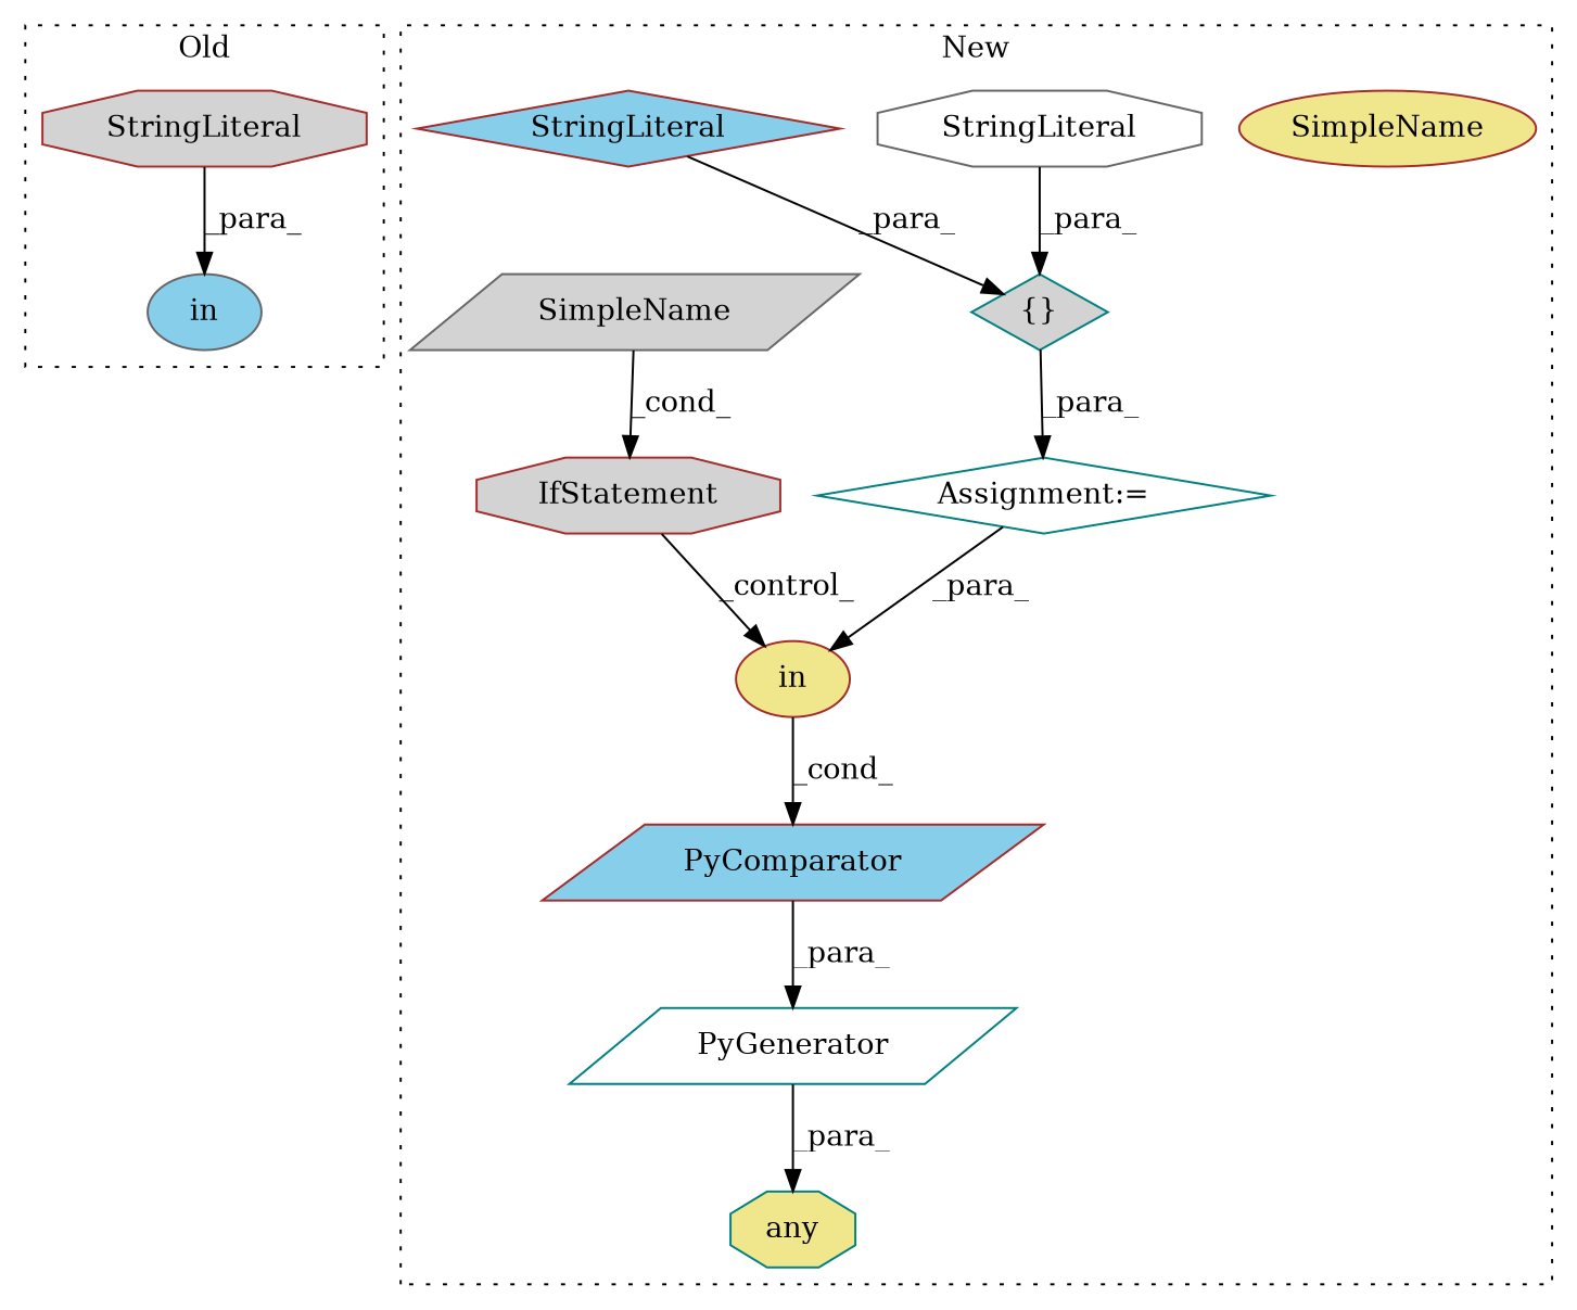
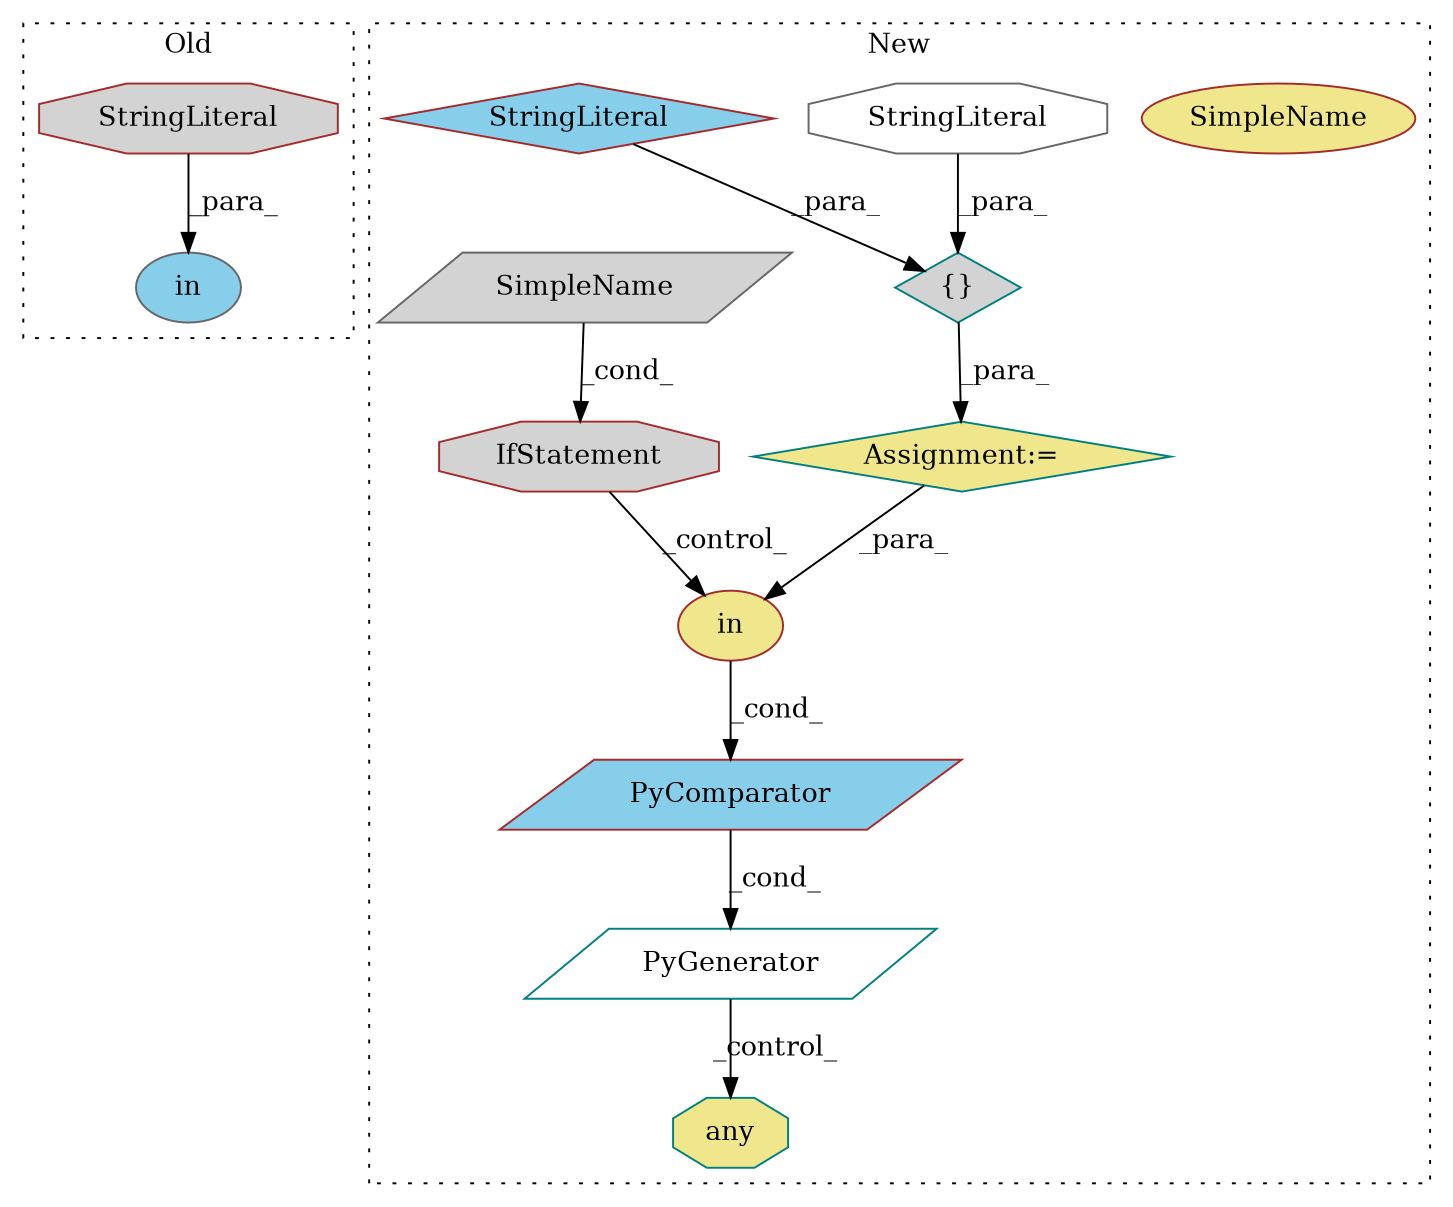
  digraph {
    node [a=45 color=brown fillcolor=lightgrey l=9 s=714 shape=octagon style=filled]
    n1 [a=105 color=gray40 fillcolor=skyblue l=19 label=in s=611 shape=ellipse]
    n2 [label=StringLiteral s=611]
    n3 [a=107 color=teal fillcolor=white l=149 label=PyGenerator s=620 shape=parallelogram]
-   n4 [a=7 color=teal fillcolor=white l=49 label="Assignment:=" shape=diamond]
+   n4 [a=7 color=teal fillcolor=khaki l=49 label="Assignment:=" shape=diamond]
    n5 [a=113 fillcolor=skyblue l=49 label=PyComparator shape=parallelogram]
    n6 [a=32 color=teal fillcolor=khaki l="17,-3" label=any s="603,769"]
    n7 [a=105 fillcolor=khaki l=11 label=in s=629 shape=ellipse]
    n8 [a=25 l=49 label=IfStatement]
    n9 [a=42 fillcolor=khaki l=5 label=SimpleName s=758 shape=ellipse]
    n10 [a=4 color=teal l="1,1" label="{}" s="733,753" shape=diamond]
    n11 [color=gray40 fillcolor=white label=StringLiteral s=734]
    n12 [fillcolor=skyblue label=StringLiteral s=744 shape=diamond]
    n13 [a=42 color=gray40 l=5 label=SimpleName s=758 shape=parallelogram]
    subgraph cluster_1 {
      label=Old
      style=dotted
      n1
      n2
    }
    subgraph cluster_2 {
      label=New
      style=dotted
      n3
      n4
      n5
      n6
      n7
      n8
      n9
      n10
      n11
      n12
      n13
    }
    n2 -> n1 [label=_para_]
-   n3 -> n6 [label=_para_]
+   n3 -> n6 [label=_control_]
    n4 -> n7 [label=_para_]
-   n5 -> n3 [label=_para_]
+   n5 -> n3 [label=_cond_]
    n7 -> n5 [label=_cond_]
    n8 -> n7 [label=_control_]
    n10 -> n4 [label=_para_]
    n11 -> n10 [label=_para_]
    n12 -> n10 [label=_para_]
    n13 -> n8 [label=_cond_]
  }
